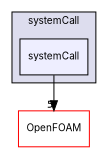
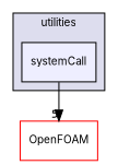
  digraph {
    compound=true
    fontname=Inter
    node [fontname=Inter fontsize=10 shape=box]
    n1 [fillcolor="#eeeeff" label=systemCall pencolor=black style=filled]
    n2 [color=red label=OpenFOAM]
    subgraph cluster_1 {
      bgcolor="#ddddee"
      fontsize=10
-     label=systemCall
+     label=utilities
      pencolor=black
      n1
    }
    n1 -> n2 [headlabel=5 labeldistance=1.5 labelfontname=Helvetica labelfontsize=10 fontname=Inter]
  }
